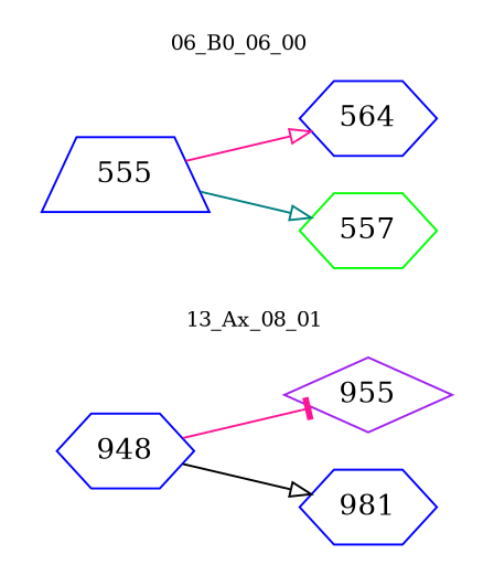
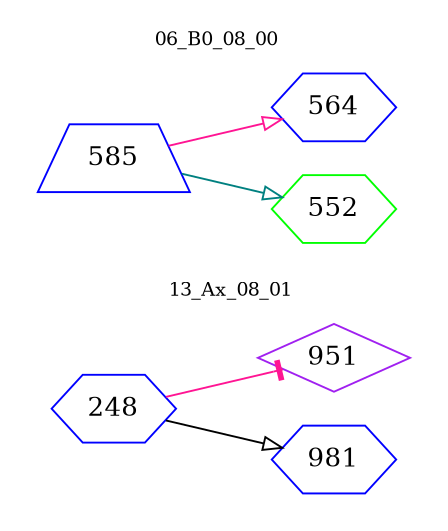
  digraph {
    rankdir=LR
    node [color=blue shape=hexagon]
    edge [arrowhead=onormal color=deeppink]
-   n1 [label=948]
+   n1 [label=248]
    n2 [label=981]
-   n3 [color=purple label=955 shape=diamond]
-   n4 [label=555 shape=trapezium]
-   n5 [color=green label=557]
+   n3 [color=purple label=951 shape=diamond]
+   n4 [label=585 shape=trapezium]
+   n5 [color=green label=552]
    n6 [label=564]
    subgraph cluster_1 {
      color=white
      fontsize=10
      label="13_Ax_08_01"
      n1
      n2
      n3
    }
    subgraph cluster_2 {
      color=white
      fontsize=10
-     label="06_B0_06_00"
+     label="06_B0_08_00"
      n4
      n5
      n6
    }
    n1 -> n2 [color=black]
    n1 -> n3 [arrowhead=tee]
    n4 -> n5 [color=teal]
    n4 -> n6
  }
